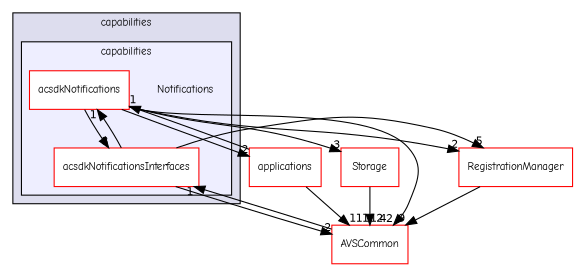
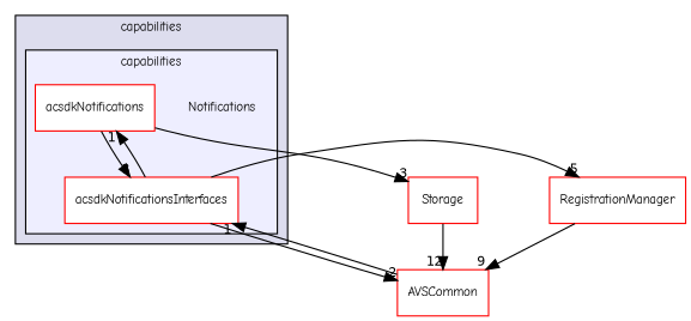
  digraph {
    compound=true
    fontname="Comic Neue"
    node [fontname="Comic Neue" fontsize=10 shape=box color=red fillcolor=white style=filled]
    edge [fontname="Comic Neue" headlabel=2 labeldistance=1.5 labelfontname=Helvetica labelfontsize=10]
    n1 [label=Notifications shape=plaintext color="" fillcolor="" style=""]
    n2 [label=acsdkNotifications]
    n3 [label=acsdkNotificationsInterfaces]
-   n4 [label=applications]
    n5 [label=Storage]
    n6 [label=AVSCommon]
    n7 [label=RegistrationManager]
    subgraph cluster_1 {
      bgcolor="#ddddee"
      fontsize=10
      label=capabilities
      pencolor=black
      subgraph cluster_2 {
        bgcolor="#eeeeff"
        fontsize=10
        label=capabilities
        pencolor=black
        n1
        n2
        n3
      }
    }
    n2 -> n3 [headlabel=8]
-   n2 -> n4
    n2 -> n5 [headlabel=3]
-   n2 -> n6 [headlabel=42]
-   n2 -> n7
    n3 -> n2 [headlabel=1]
    n3 -> n6
    n3 -> n7 [headlabel=5]
-   n4 -> n2 [headlabel=1]
-   n4 -> n6 [headlabel=111]
    n5 -> n6 [headlabel=12]
    n6 -> n3 [headlabel=1]
    n7 -> n6 [headlabel=9]
  }
